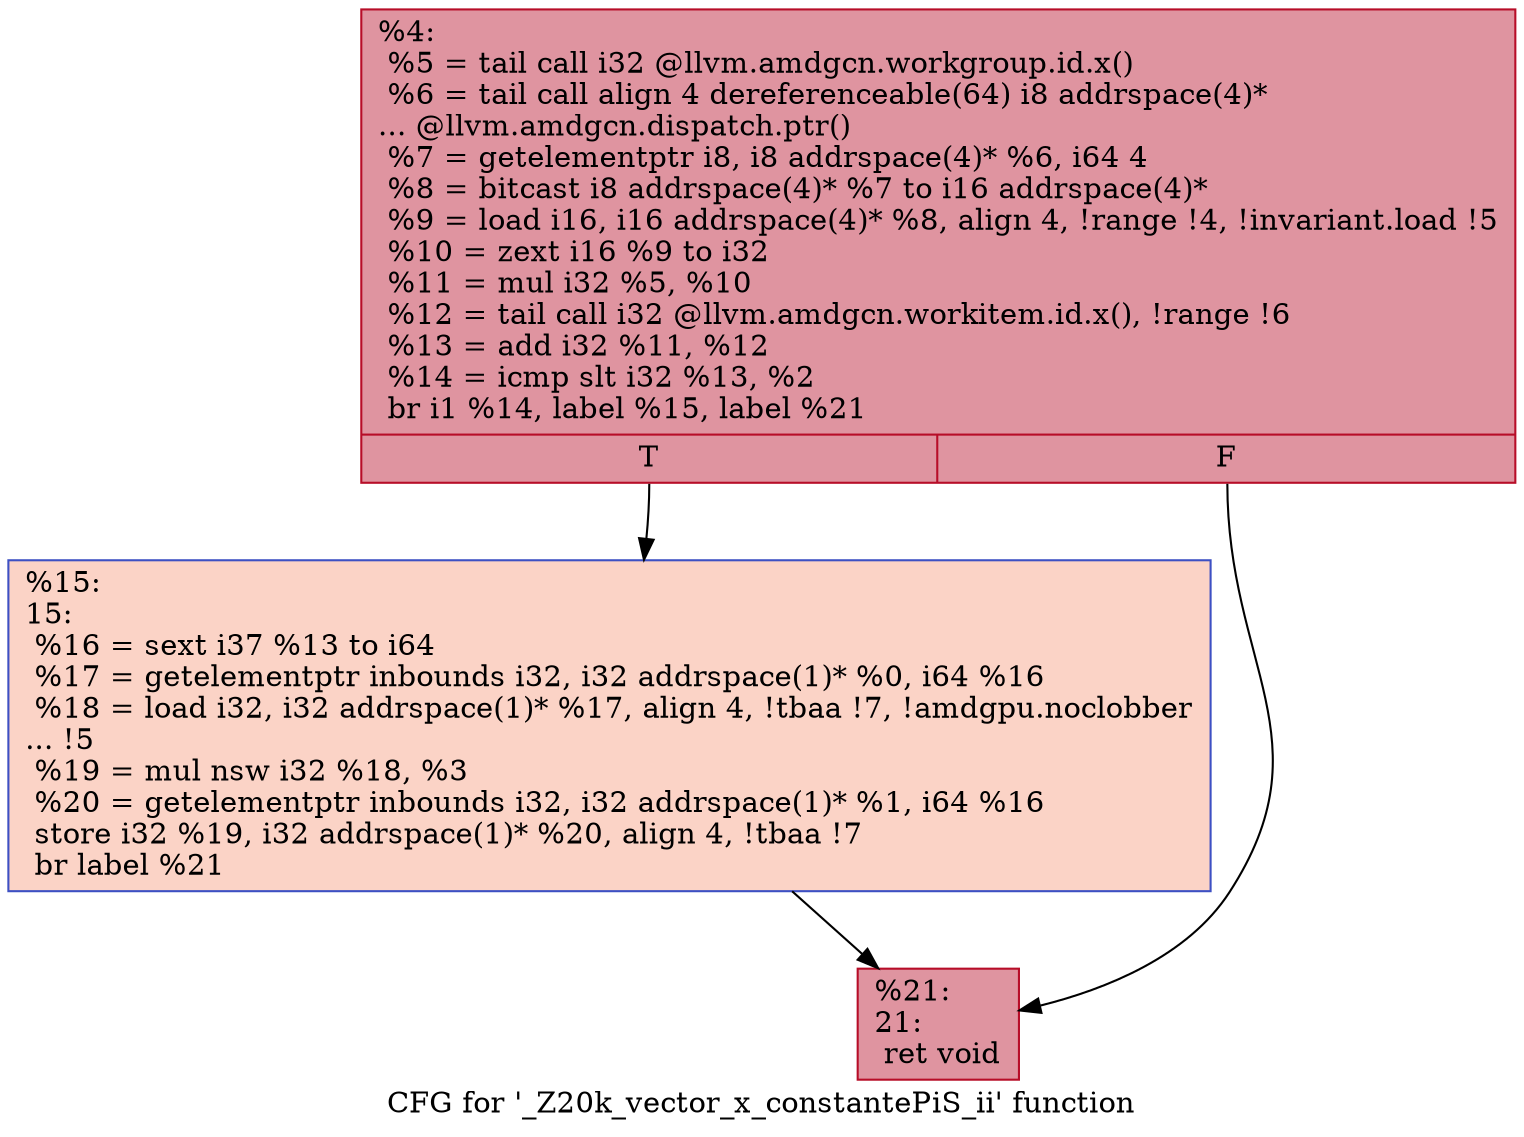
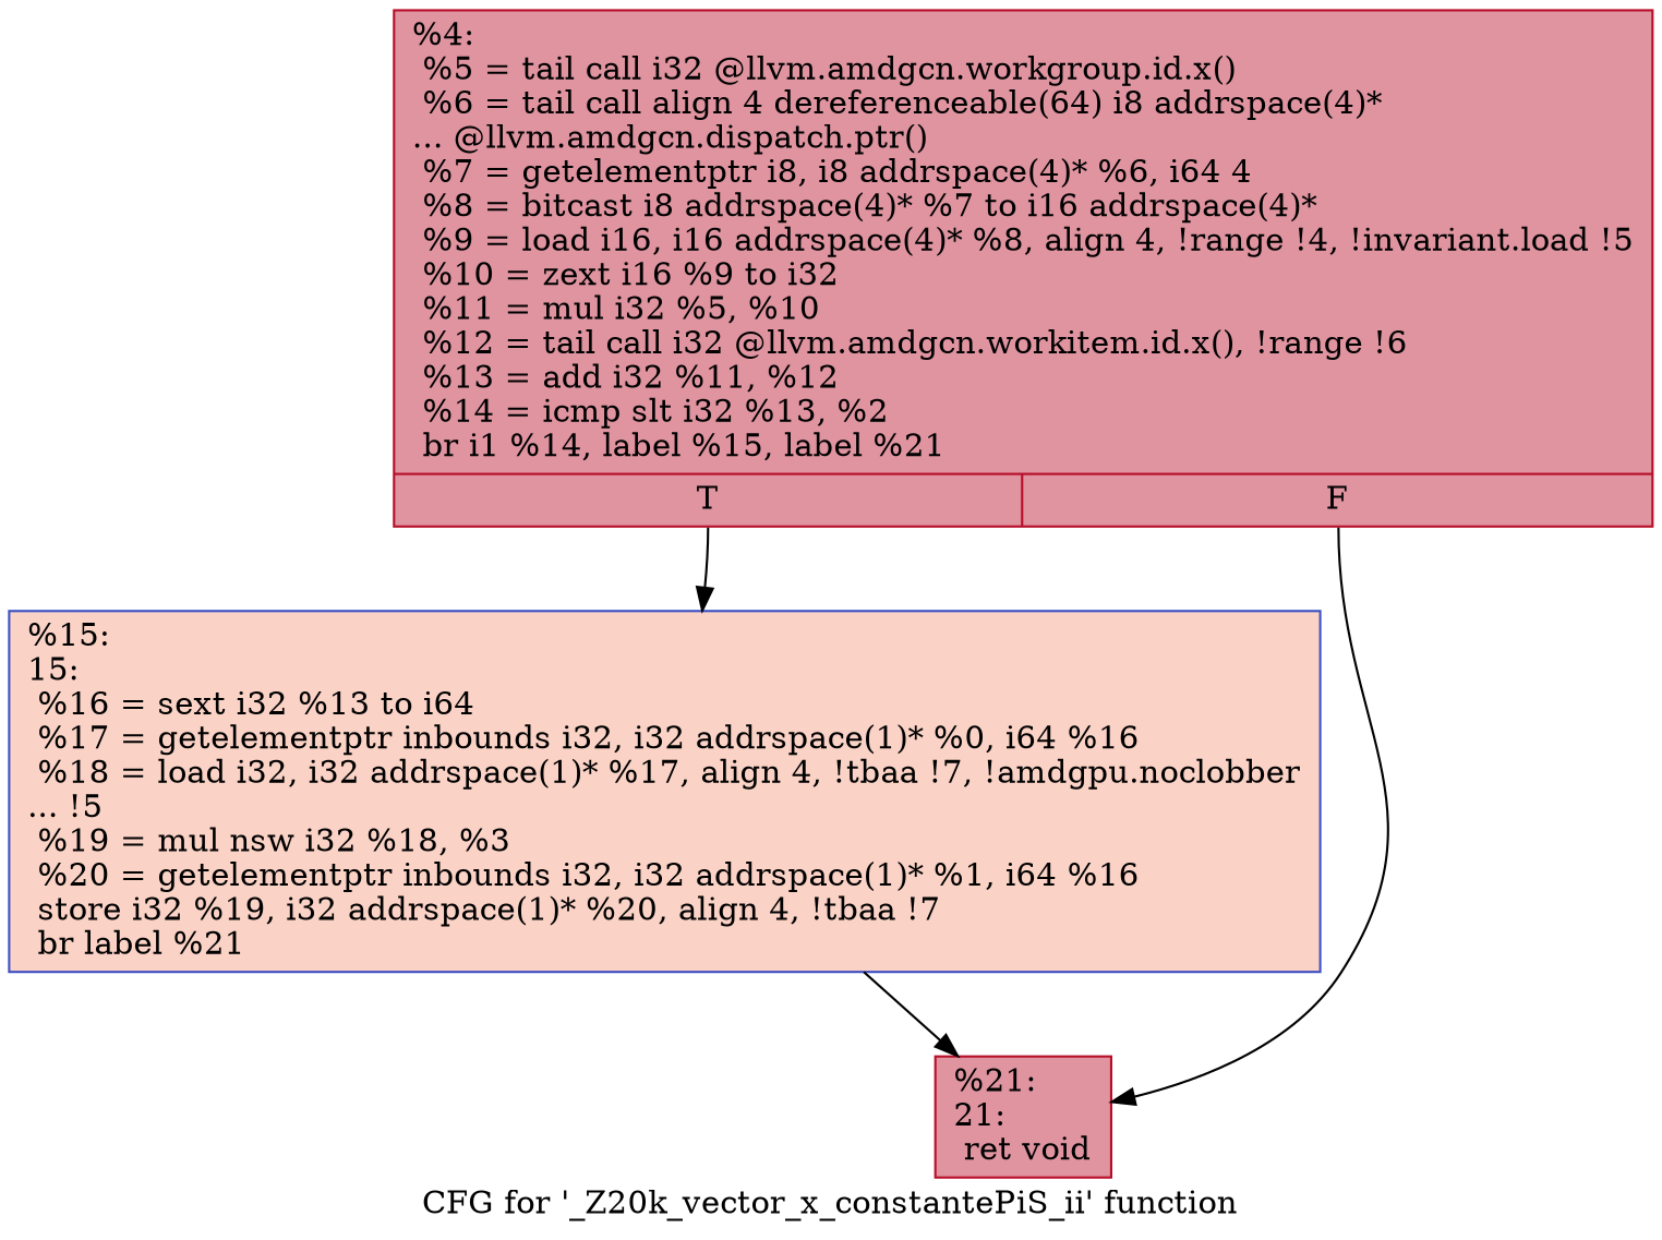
  digraph {
    label="CFG for '_Z20k_vector_x_constantePiS_ii' function"
    node [color="#b70d28ff" fillcolor="#b70d2870" shape=record style=filled]
    n1 [label="{%4:\l  %5 = tail call i32 @llvm.amdgcn.workgroup.id.x()\l  %6 = tail call align 4 dereferenceable(64) i8 addrspace(4)*\l... @llvm.amdgcn.dispatch.ptr()\l  %7 = getelementptr i8, i8 addrspace(4)* %6, i64 4\l  %8 = bitcast i8 addrspace(4)* %7 to i16 addrspace(4)*\l  %9 = load i16, i16 addrspace(4)* %8, align 4, !range !4, !invariant.load !5\l  %10 = zext i16 %9 to i32\l  %11 = mul i32 %5, %10\l  %12 = tail call i32 @llvm.amdgcn.workitem.id.x(), !range !6\l  %13 = add i32 %11, %12\l  %14 = icmp slt i32 %13, %2\l  br i1 %14, label %15, label %21\l|{<s0>T|<s1>F}}"]
-   n2 [color="#3d50c3ff" fillcolor="#f59c7d70" label="{%15:\l15:                                               \l  %16 = sext i37 %13 to i64\l  %17 = getelementptr inbounds i32, i32 addrspace(1)* %0, i64 %16\l  %18 = load i32, i32 addrspace(1)* %17, align 4, !tbaa !7, !amdgpu.noclobber\l... !5\l  %19 = mul nsw i32 %18, %3\l  %20 = getelementptr inbounds i32, i32 addrspace(1)* %1, i64 %16\l  store i32 %19, i32 addrspace(1)* %20, align 4, !tbaa !7\l  br label %21\l}"]
+   n2 [color="#3d50c3ff" fillcolor="#f59c7d70" label="{%15:\l15:                                               \l  %16 = sext i32 %13 to i64\l  %17 = getelementptr inbounds i32, i32 addrspace(1)* %0, i64 %16\l  %18 = load i32, i32 addrspace(1)* %17, align 4, !tbaa !7, !amdgpu.noclobber\l... !5\l  %19 = mul nsw i32 %18, %3\l  %20 = getelementptr inbounds i32, i32 addrspace(1)* %1, i64 %16\l  store i32 %19, i32 addrspace(1)* %20, align 4, !tbaa !7\l  br label %21\l}"]
    n3 [label="{%21:\l21:                                               \l  ret void\l}"]
    n1 -> n2 [tailport=s0]
    n1 -> n3 [tailport=s1]
    n2 -> n3
  }
